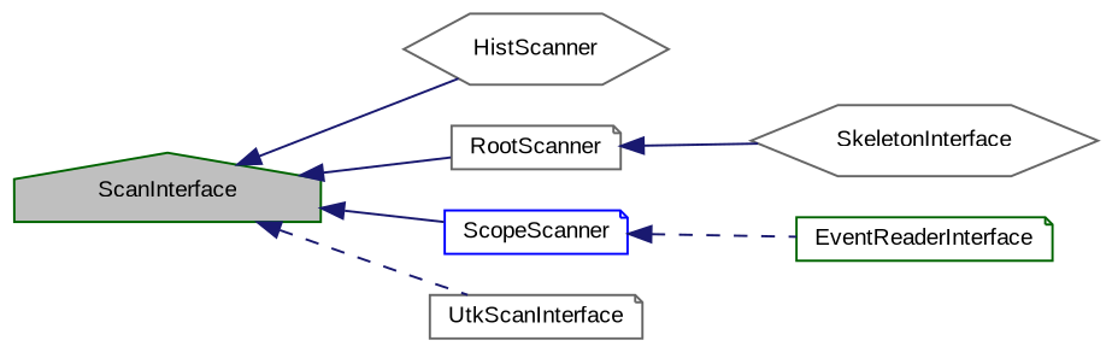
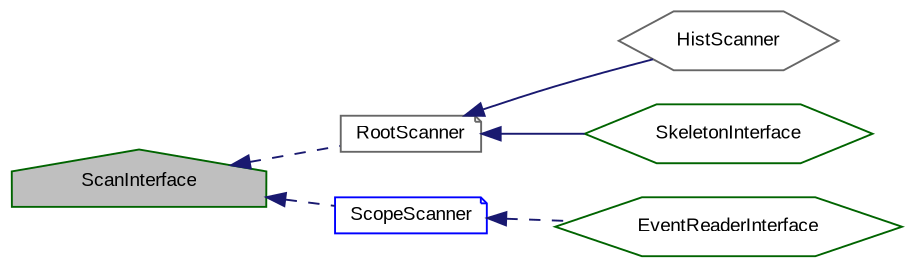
  digraph {
    fontname="Liberation Sans"
    rankdir=LR
    node [color=darkgreen fillcolor=white fontname="Liberation Sans" fontsize=10 shape=note style=filled]
    edge [color=midnightblue dir=back fontname="Liberation Sans" fontsize=10 labelfontname=Helvetica labelfontsize=10 style=solid]
    n1 [fillcolor=grey75 fontcolor=black height=0.2 label=ScanInterface shape=house width=0.4]
    n2 [color=gray40 height=0.2 label=HistScanner shape=hexagon width=0.4]
    n3 [color=gray40 height=0.2 label=RootScanner width=0.4]
    n4 [color=blue height=0.2 label=ScopeScanner width=0.4]
-   n5 [color=gray40 height=0.2 label=UtkScanInterface width=0.4]
-   n6 [height=0.2 label=EventReaderInterface width=0.4]
-   n7 [color=gray40 height=0.2 label=SkeletonInterface shape=hexagon width=0.4]
-   n1 -> n2
-   n1 -> n3
-   n1 -> n4
-   n1 -> n5 [style=dashed]
+   n6 [height=0.2 label=EventReaderInterface shape=hexagon width=0.4]
+   n7 [height=0.2 label=SkeletonInterface shape=hexagon width=0.4]
+   n3 -> n2
+   n1 -> n3 [style=dashed]
+   n1 -> n4 [style=dashed]
    n3 -> n7
    n4 -> n6 [style=dashed]
  }
